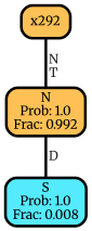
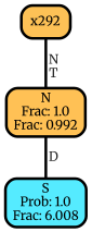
  graph {
    fontname=Merriweather
    ranksep="0 equally"
    splines=straight
    node [color=black fontcolor=black fontname=Merriweather penwidth=3 shape=box style="filled, rounded"]
    edge [color=black fontcolor=grey14 fontname=Merriweather fontweight=bold penwidth=3]
-   n1 [fillcolor="#55ebff" label="S\nProb: 1.0\nFrac: 0.008"]
+   n1 [fillcolor="#55ebff" label="S\nProb: 1.0\nFrac: 6.008"]
    n2 [fillcolor="#fdc156" label=x292]
-   n3 [fillcolor="#ffc155" label="N\nProb: 1.0\nFrac: 0.992"]
+   n3 [fillcolor="#ffc155" label="N\nFrac: 1.0\nFrac: 0.992"]
    subgraph sub_1 {
      rank=same
    }
    n2 -- n3 [label=" N\n T"]
    n3 -- n1 [label=" D"]
  }
